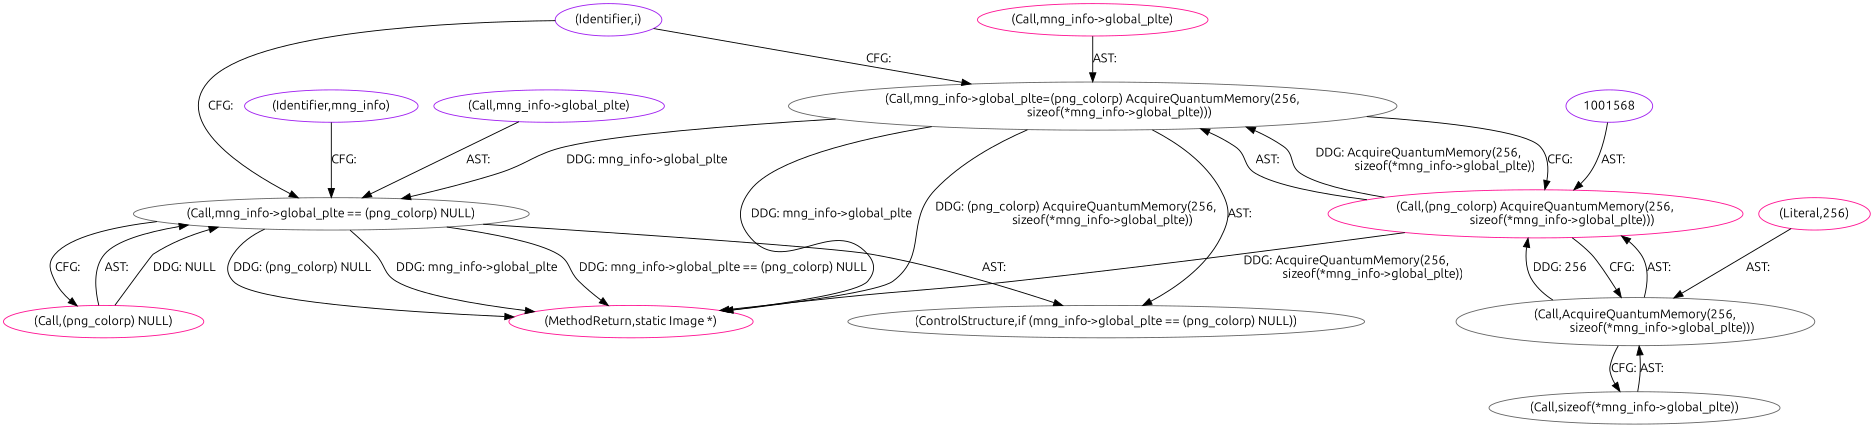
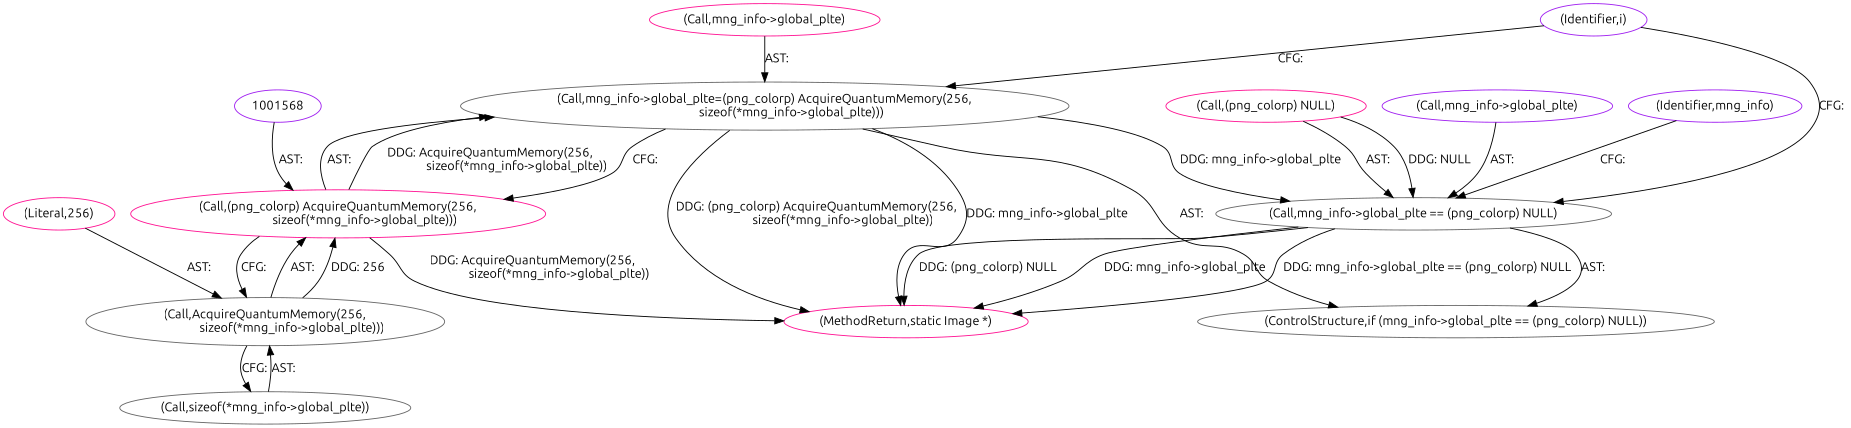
  digraph {
    fontname=Ubuntu
    node [color=gray40 fontname=Ubuntu]
    edge [fontname=Ubuntu]
    n1 [label="(Call,mng_info->global_plte=(png_colorp) AcquireQuantumMemory(256,\n                    sizeof(*mng_info->global_plte)))"]
    n2 [color=deeppink label="(Call,(png_colorp) AcquireQuantumMemory(256,\n                    sizeof(*mng_info->global_plte)))"]
    n3 [label="(Call,mng_info->global_plte == (png_colorp) NULL)"]
    n4 [color=deeppink label="(MethodReturn,static Image *)"]
    n5 [label="(ControlStructure,if (mng_info->global_plte == (png_colorp) NULL))"]
    n6 [label="(Call,AcquireQuantumMemory(256,\n                    sizeof(*mng_info->global_plte)))"]
    n7 [color=deeppink label="(Call,(png_colorp) NULL)"]
    n8 [label="(Call,sizeof(*mng_info->global_plte))"]
    n9 [color=purple label="(Call,mng_info->global_plte)"]
    n10 [color=deeppink label="(Call,mng_info->global_plte)"]
    n11 [color=purple label="(Identifier,mng_info)"]
    n12 [color=purple label="(Identifier,i)"]
    n13 [color=deeppink label="(Literal,256)"]
    1001568 [color=purple]
    n1 -> n2 [label="CFG: "]
    n1 -> n3 [label="DDG: mng_info->global_plte"]
    n1 -> n4 [label="DDG: (png_colorp) AcquireQuantumMemory(256,\n                    sizeof(*mng_info->global_plte))"]
    n1 -> n4 [label="DDG: mng_info->global_plte"]
    n1 -> n5 [label="AST: "]
    n2 -> n1 [label="AST: "]
    n2 -> n1 [label="DDG: AcquireQuantumMemory(256,\n                    sizeof(*mng_info->global_plte))"]
    n2 -> n4 [label="DDG: AcquireQuantumMemory(256,\n                    sizeof(*mng_info->global_plte))"]
    n2 -> n6 [label="CFG: "]
    n3 -> n4 [label="DDG: mng_info->global_plte"]
    n3 -> n4 [label="DDG: mng_info->global_plte == (png_colorp) NULL"]
    n3 -> n4 [label="DDG: (png_colorp) NULL"]
    n3 -> n5 [label="AST: "]
-   n3 -> n7 [label="CFG: "]
    n6 -> n2 [label="AST: "]
    n6 -> n2 [label="DDG: 256"]
    n6 -> n8 [label="CFG: "]
    n7 -> n3 [label="AST: "]
    n7 -> n3 [label="DDG: NULL"]
    n8 -> n6 [label="AST: "]
    n9 -> n3 [label="AST: "]
    n10 -> n1 [label="AST: "]
    n11 -> n3 [label="CFG: "]
    n12 -> n1 [label="CFG: "]
    n12 -> n3 [label="CFG: "]
    n13 -> n6 [label="AST: "]
    1001568 -> n2 [label="AST: "]
  }
